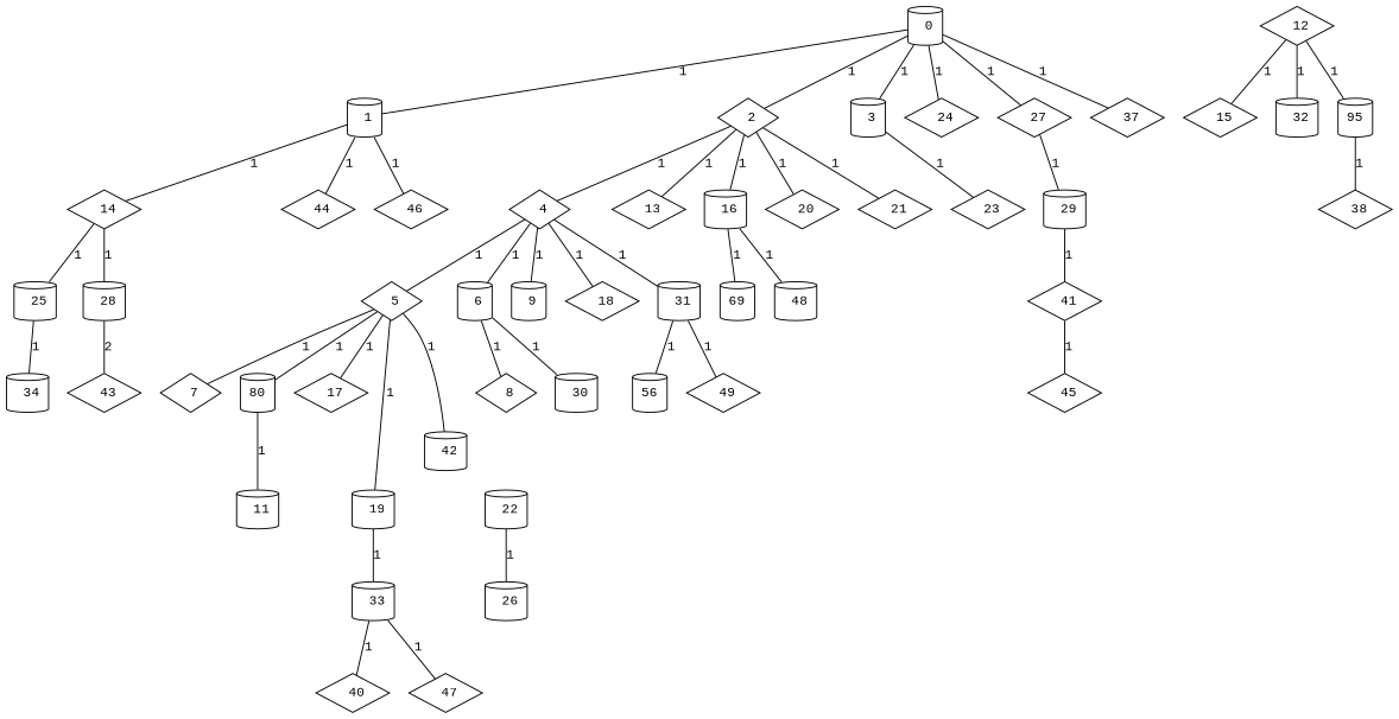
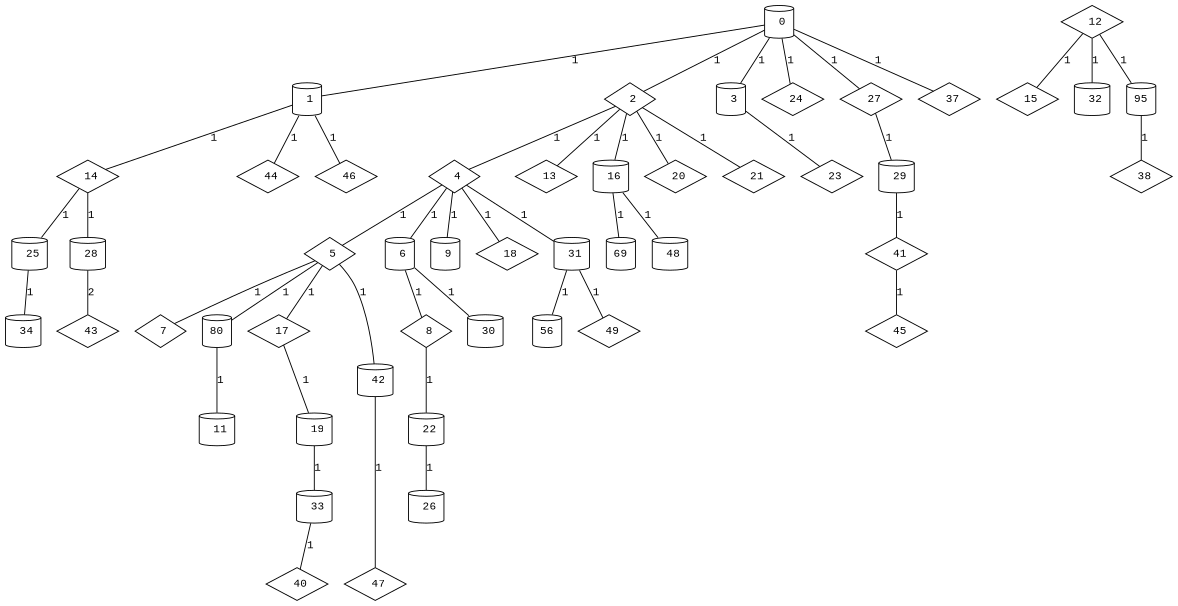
  graph {
    fixedsize="true;"
    fontname="Liberation Mono"
    node [color=black fontname="Liberation Mono" fontsize=12 hight=.12 shape=diamond]
    edge [fontname="Liberation Mono" fontsize=12]
    n1 [label=" 0" shape=cylinder width=.12]
    n2 [label=" 1" shape=cylinder width=.12]
    n3 [label=" 2" width=.12]
    n4 [label=" 3" shape=cylinder width=.12]
    n5 [label=" 24" width=.12]
    n6 [label=" 27" width=.12]
    n7 [label=" 37" width=.12]
    n8 [label=" 14" width=.12]
    n9 [label=" 44" width=.12]
    n10 [label=" 46" width=.12]
    n11 [label=" 4" width=.12]
    n12 [label=" 13" width=.12]
    n13 [label=" 16" shape=cylinder width=.12]
    n14 [label=" 20" width=.12]
    n15 [label=" 21" width=.12]
    n16 [label=" 23" width=.12]
    n17 [label=" 29" shape=cylinder width=.12]
    n18 [label=" 25" shape=cylinder width=.12]
    n19 [label=" 28" shape=cylinder width=.12]
    n20 [label=" 5" width=.12]
    n21 [label=" 6" shape=cylinder width=.12]
    n22 [label=" 9" shape=cylinder width=.12]
    n23 [label=" 18" width=.12]
    n24 [label=" 31" shape=cylinder width=.12]
    n25 [label=69 shape=cylinder width=.12]
    n26 [label=" 48" shape=cylinder width=.12]
    n27 [label=" 7" width=.12]
    n28 [label=80 shape=cylinder width=.12]
    n29 [label=" 17" width=.12]
    n30 [label=" 19" shape=cylinder width=.12]
    n31 [label=" 42" shape=cylinder width=.12]
    n32 [label=" 8" width=.12]
    n33 [label=" 30" shape=cylinder width=.12]
    n34 [label=" 12" width=.12]
    n35 [label=" 15" width=.12]
    n36 [label=" 32" shape=cylinder width=.12]
    n37 [label=95 shape=cylinder width=.12]
    n38 [label=56 shape=cylinder width=.12]
    n39 [label=" 49" width=.12]
    n40 [label=" 11" shape=cylinder width=.12]
    n41 [label=" 33" shape=cylinder width=.12]
    n42 [label=" 22" shape=cylinder width=.12]
    n43 [label=" 26" shape=cylinder width=.12]
    n44 [label=" 38" width=.12]
    n45 [label=" 34" shape=cylinder width=.12]
    n46 [label=" 43" width=.12]
    n47 [label=" 40" width=.12]
    n48 [label=" 47" width=.12]
    n49 [label=" 41" width=.12]
    n50 [label=" 45" width=.12]
    n1 -- n2 [label=1]
    n1 -- n3 [label=1]
    n1 -- n4 [label=1]
    n1 -- n5 [label=1]
    n1 -- n6 [label=1]
    n1 -- n7 [label=1]
    n2 -- n8 [label=1]
    n2 -- n9 [label=1]
    n2 -- n10 [label=1]
    n3 -- n11 [label=1]
    n3 -- n12 [label=1]
    n3 -- n13 [label=1]
    n3 -- n14 [label=1]
    n3 -- n15 [label=1]
    n4 -- n16 [label=1]
    n6 -- n17 [label=1]
    n8 -- n18 [label=1]
    n8 -- n19 [label=1]
    n11 -- n20 [label=1]
    n11 -- n21 [label=1]
    n11 -- n22 [label=1]
    n11 -- n23 [label=1]
    n11 -- n24 [label=1]
    n13 -- n25 [label=1]
    n13 -- n26 [label=1]
    n17 -- n49 [label=1]
    n18 -- n45 [label=1]
    n19 -- n46 [label=2]
    n20 -- n27 [label=1]
    n20 -- n28 [label=1]
    n20 -- n29 [label=1]
-   n20 -- n30 [label=1]
+   n29 -- n30 [label=1]
    n20 -- n31 [label=1]
    n21 -- n32 [label=1]
    n21 -- n33 [label=1]
    n24 -- n38 [label=1]
    n24 -- n39 [label=1]
    n28 -- n40 [label=1]
    n30 -- n41 [label=1]
+   n32 -- n42 [label=1]
    n34 -- n35 [label=1]
    n34 -- n36 [label=1]
    n34 -- n37 [label=1]
    n37 -- n44 [label=1]
    n41 -- n47 [label=1]
-   n41 -- n48 [label=1]
+   n31 -- n48 [label=1]
    n42 -- n43 [label=1]
    n49 -- n50 [label=1]
  }
